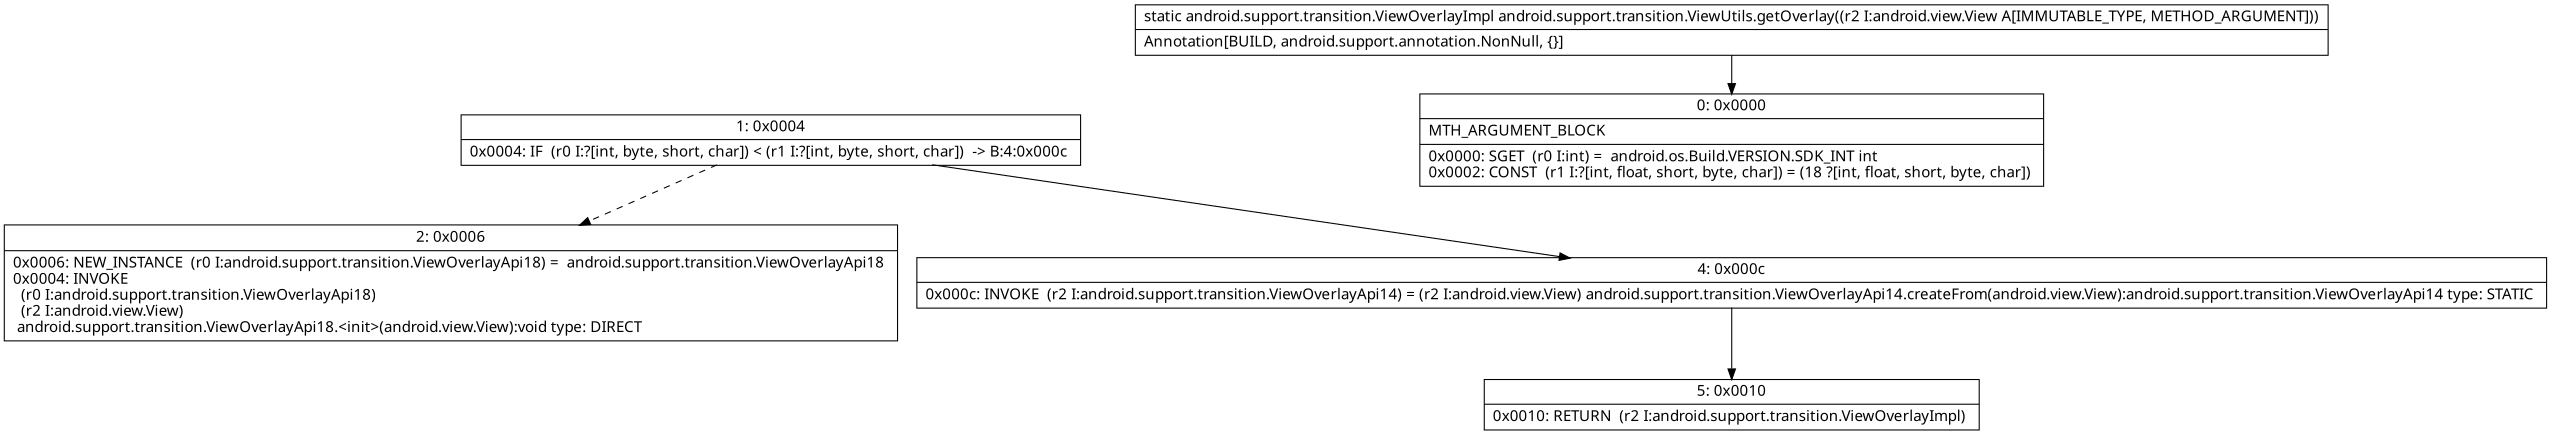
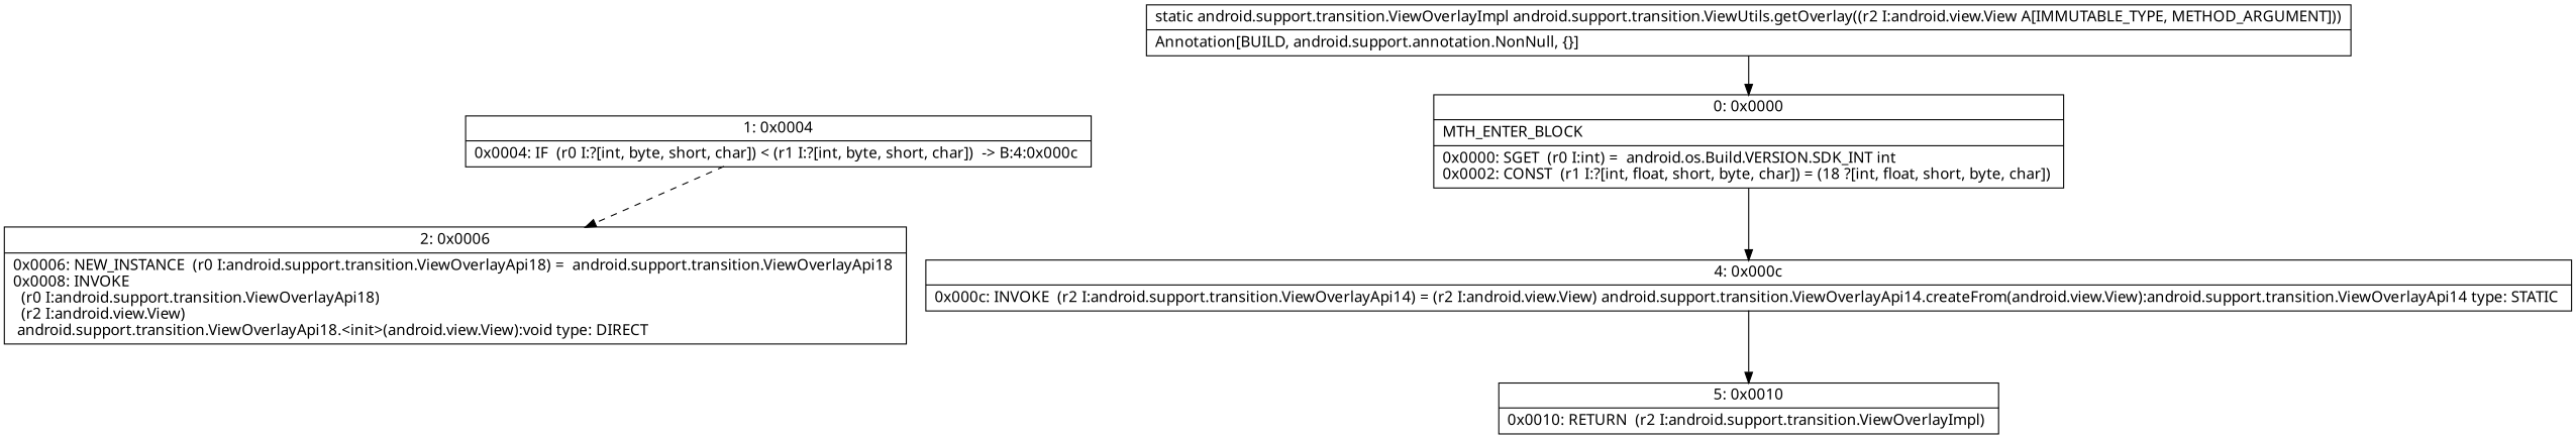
  digraph {
    fontname="Noto Sans"
    node [fontname="Noto Sans" shape=record]
    edge [fontname="Noto Sans"]
-   n1 [label="{0\:\ 0x0000|MTH_ARGUMENT_BLOCK\l|0x0000: SGET  (r0 I:int) =  android.os.Build.VERSION.SDK_INT int \l0x0002: CONST  (r1 I:?[int, float, short, byte, char]) = (18 ?[int, float, short, byte, char]) \l}"]
+   n1 [label="{0\:\ 0x0000|MTH_ENTER_BLOCK\l|0x0000: SGET  (r0 I:int) =  android.os.Build.VERSION.SDK_INT int \l0x0002: CONST  (r1 I:?[int, float, short, byte, char]) = (18 ?[int, float, short, byte, char]) \l}"]
    n2 [label="{1\:\ 0x0004|0x0004: IF  (r0 I:?[int, byte, short, char]) \< (r1 I:?[int, byte, short, char])  \-\> B:4:0x000c \l}"]
-   n3 [label="{2\:\ 0x0006|0x0006: NEW_INSTANCE  (r0 I:android.support.transition.ViewOverlayApi18) =  android.support.transition.ViewOverlayApi18 \l0x0004: INVOKE  \l  (r0 I:android.support.transition.ViewOverlayApi18)\l  (r2 I:android.view.View)\l android.support.transition.ViewOverlayApi18.\<init\>(android.view.View):void type: DIRECT \l}"]
+   n3 [label="{2\:\ 0x0006|0x0006: NEW_INSTANCE  (r0 I:android.support.transition.ViewOverlayApi18) =  android.support.transition.ViewOverlayApi18 \l0x0008: INVOKE  \l  (r0 I:android.support.transition.ViewOverlayApi18)\l  (r2 I:android.view.View)\l android.support.transition.ViewOverlayApi18.\<init\>(android.view.View):void type: DIRECT \l}"]
    n4 [label="{4\:\ 0x000c|0x000c: INVOKE  (r2 I:android.support.transition.ViewOverlayApi14) = (r2 I:android.view.View) android.support.transition.ViewOverlayApi14.createFrom(android.view.View):android.support.transition.ViewOverlayApi14 type: STATIC \l}"]
    n5 [label="{5\:\ 0x0010|0x0010: RETURN  (r2 I:android.support.transition.ViewOverlayImpl) \l}"]
    n6 [label="{static android.support.transition.ViewOverlayImpl android.support.transition.ViewUtils.getOverlay((r2 I:android.view.View A[IMMUTABLE_TYPE, METHOD_ARGUMENT]))  | Annotation[BUILD, android.support.annotation.NonNull, \{\}]\l}"]
    n2 -> n3 [style=dashed]
-   n2 -> n4
+   n1 -> n4
    n4 -> n5
    n6 -> n1
  }
